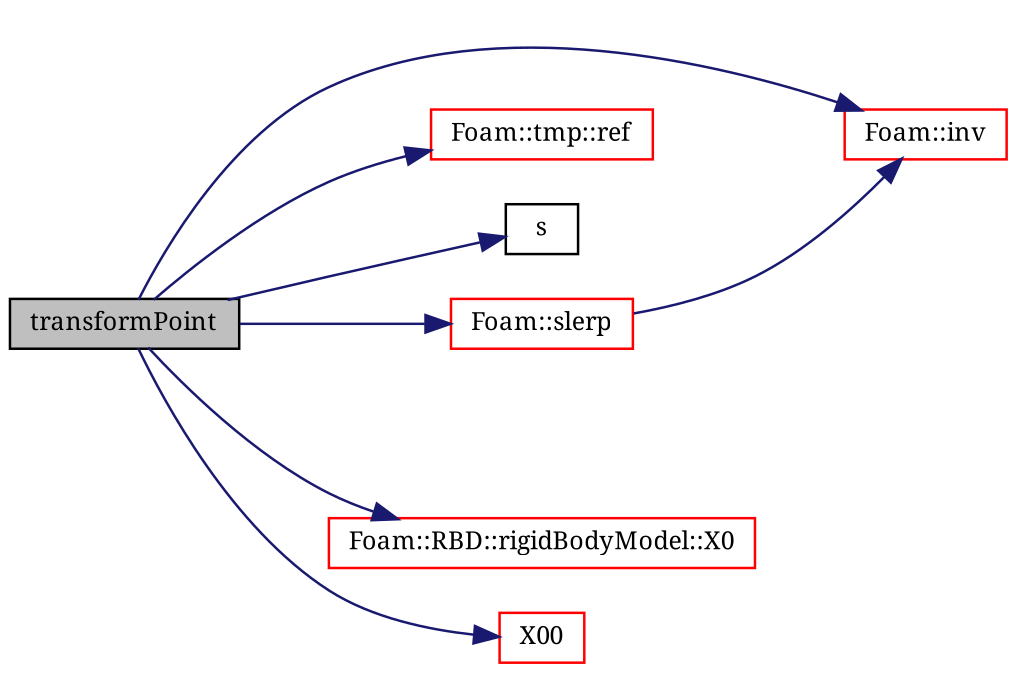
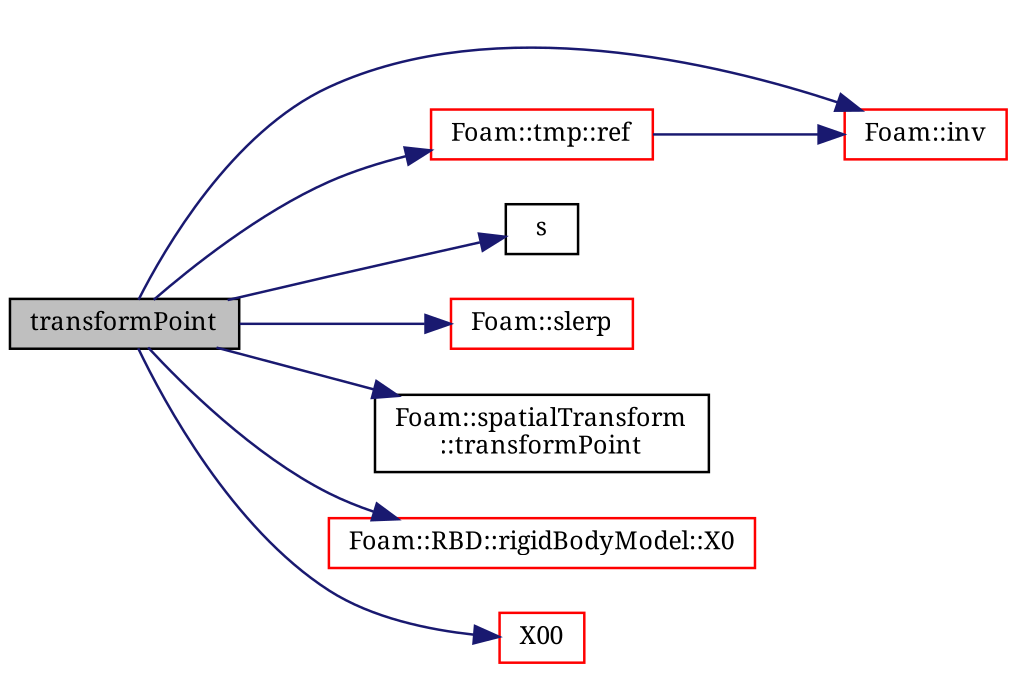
  digraph {
    fontname="Noto Serif"
    rankdir=LR
    node [color=red fontname="Noto Serif" fontsize=10 shape=record]
    edge [color=midnightblue fontname="Noto Serif" fontsize=10 labelfontname=Helvetica labelfontsize=10 style=solid]
    n1 [color=black fillcolor=grey75 fontcolor=black height=0.2 label=transformPoint style=filled width=0.4]
    n2 [height=0.2 label="Foam::inv" width=0.4]
    n3 [height=0.2 label="Foam::tmp::ref" width=0.4]
    n4 [color=black height=0.2 label=s width=0.4]
    n5 [height=0.2 label="Foam::slerp" width=0.4]
+   n6 [color=black height=0.2 label="Foam::spatialTransform\l::transformPoint" width=0.4]
    n7 [height=0.2 label="Foam::RBD::rigidBodyModel::X0" width=0.4]
    n8 [height=0.2 label=X00 width=0.4]
    n1 -> n2
    n1 -> n3
    n1 -> n4
    n1 -> n5
+   n1 -> n6
    n1 -> n7
    n1 -> n8
-   n5 -> n2
+   n3 -> n2
  }
